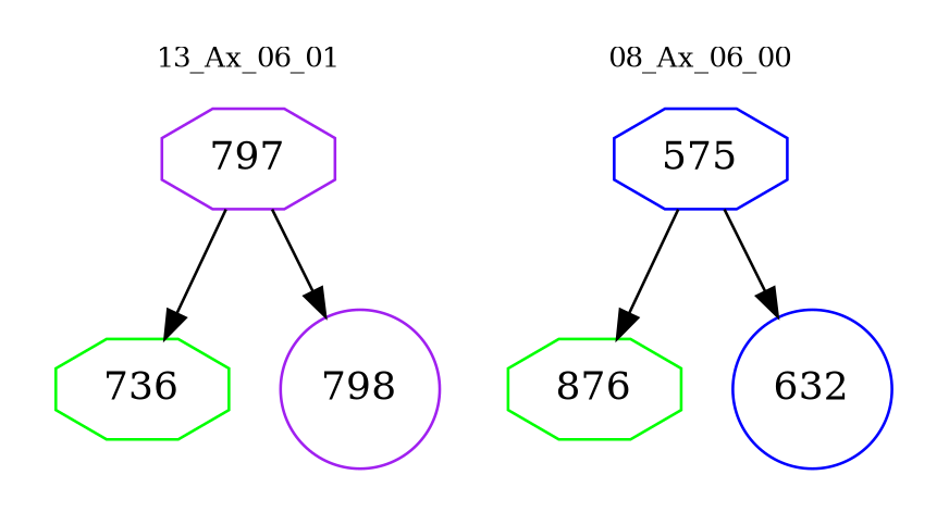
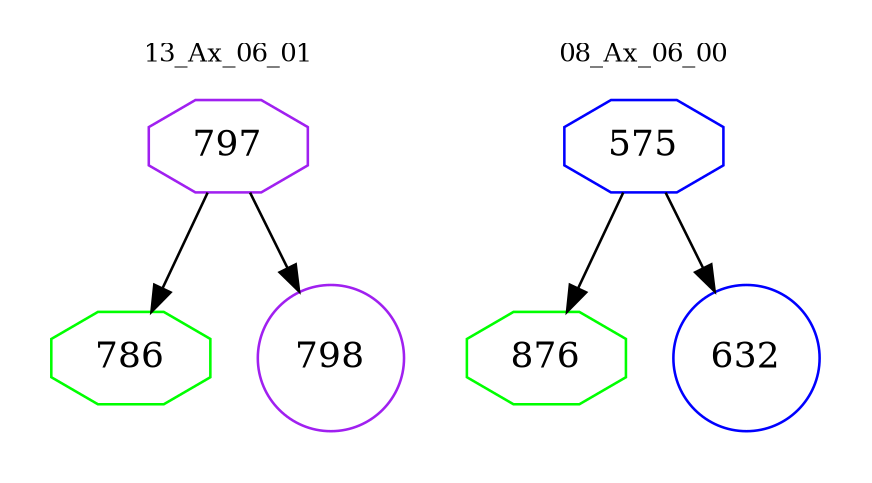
  digraph {
    node [color=purple shape=octagon]
    edge [color=black]
    n1 [label=797]
-   n2 [color=green label=736]
+   n2 [color=green label=786]
    n3 [label=798 shape=circle]
    n4 [color=blue label=575]
    n5 [color=green label=876]
    n6 [color=blue label=632 shape=circle]
    subgraph cluster_1 {
      color=white
      fontsize=10
      label="13_Ax_06_01"
      n1
      n2
      n3
    }
    subgraph cluster_2 {
      color=white
      fontsize=10
      label="08_Ax_06_00"
      n4
      n5
      n6
    }
    n1 -> n2
    n1 -> n3
    n4 -> n5
    n4 -> n6
  }
